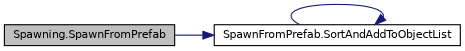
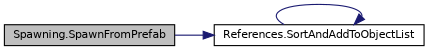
  digraph {
    rankdir=LR
    node [color=black fontname=Helvetica fontsize=10 shape=record style=filled]
    edge [color=midnightblue fontname=Helvetica fontsize=10 labelfontname=Helvetica labelfontsize=10 style=solid]
    n1 [fillcolor=grey75 fontcolor=black height=0.2 label="Spawning.SpawnFromPrefab" width=0.4]
-   n2 [fillcolor=white height=0.2 label="SpawnFromPrefab.SortAndAddToObjectList" width=0.4]
+   n2 [fillcolor=white height=0.2 label="References.SortAndAddToObjectList" width=0.4]
    n1 -> n2
    n2 -> n2
  }
